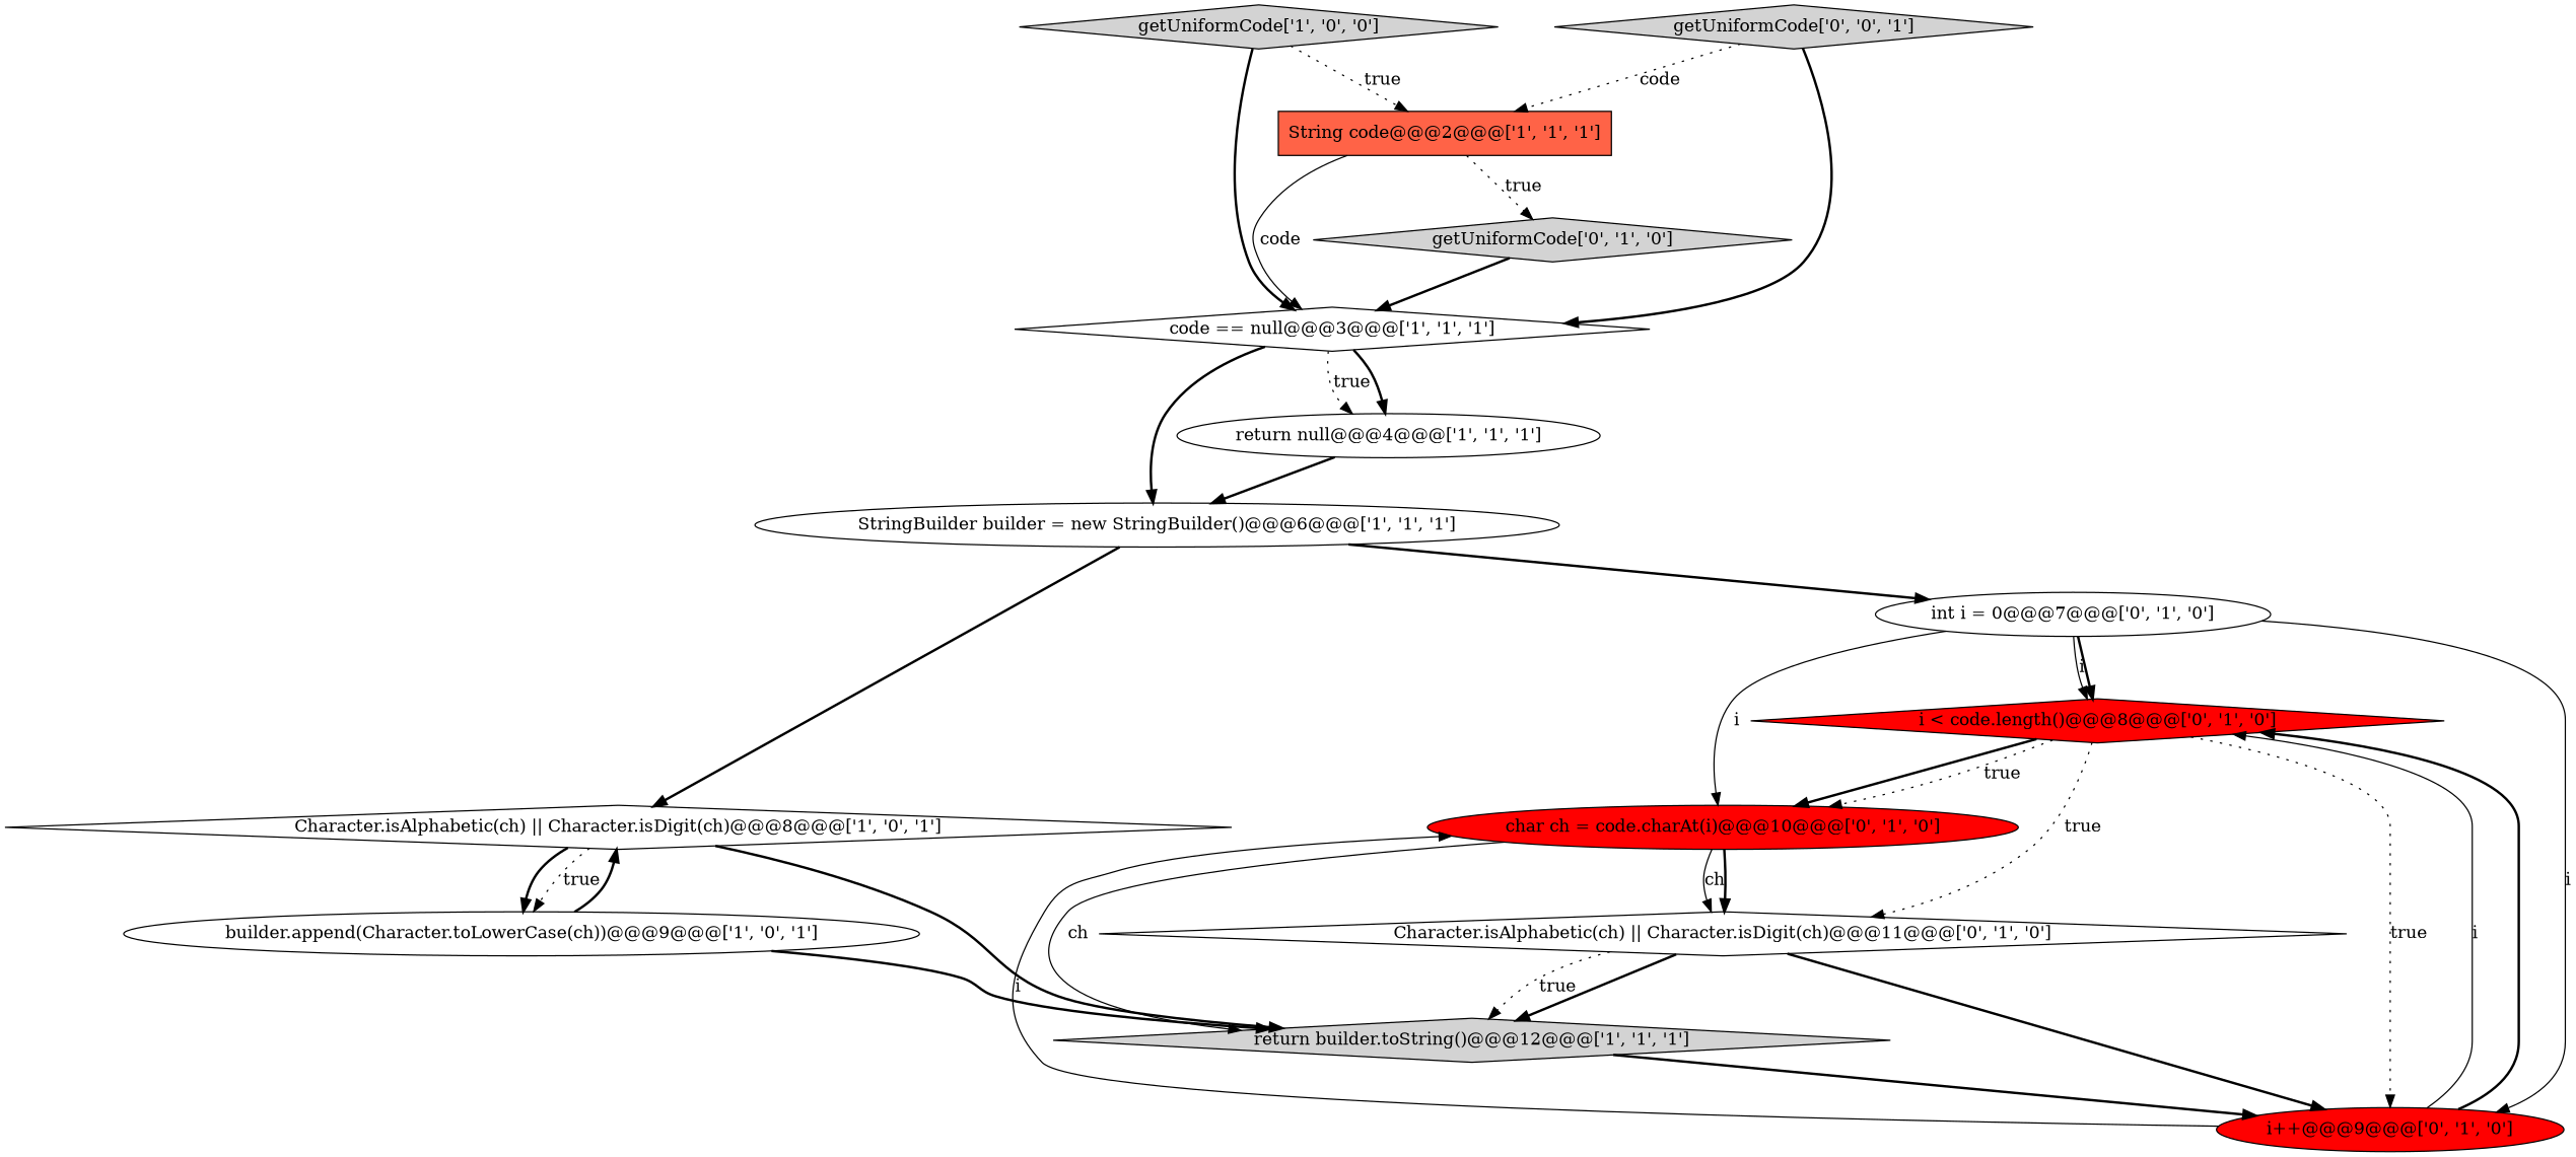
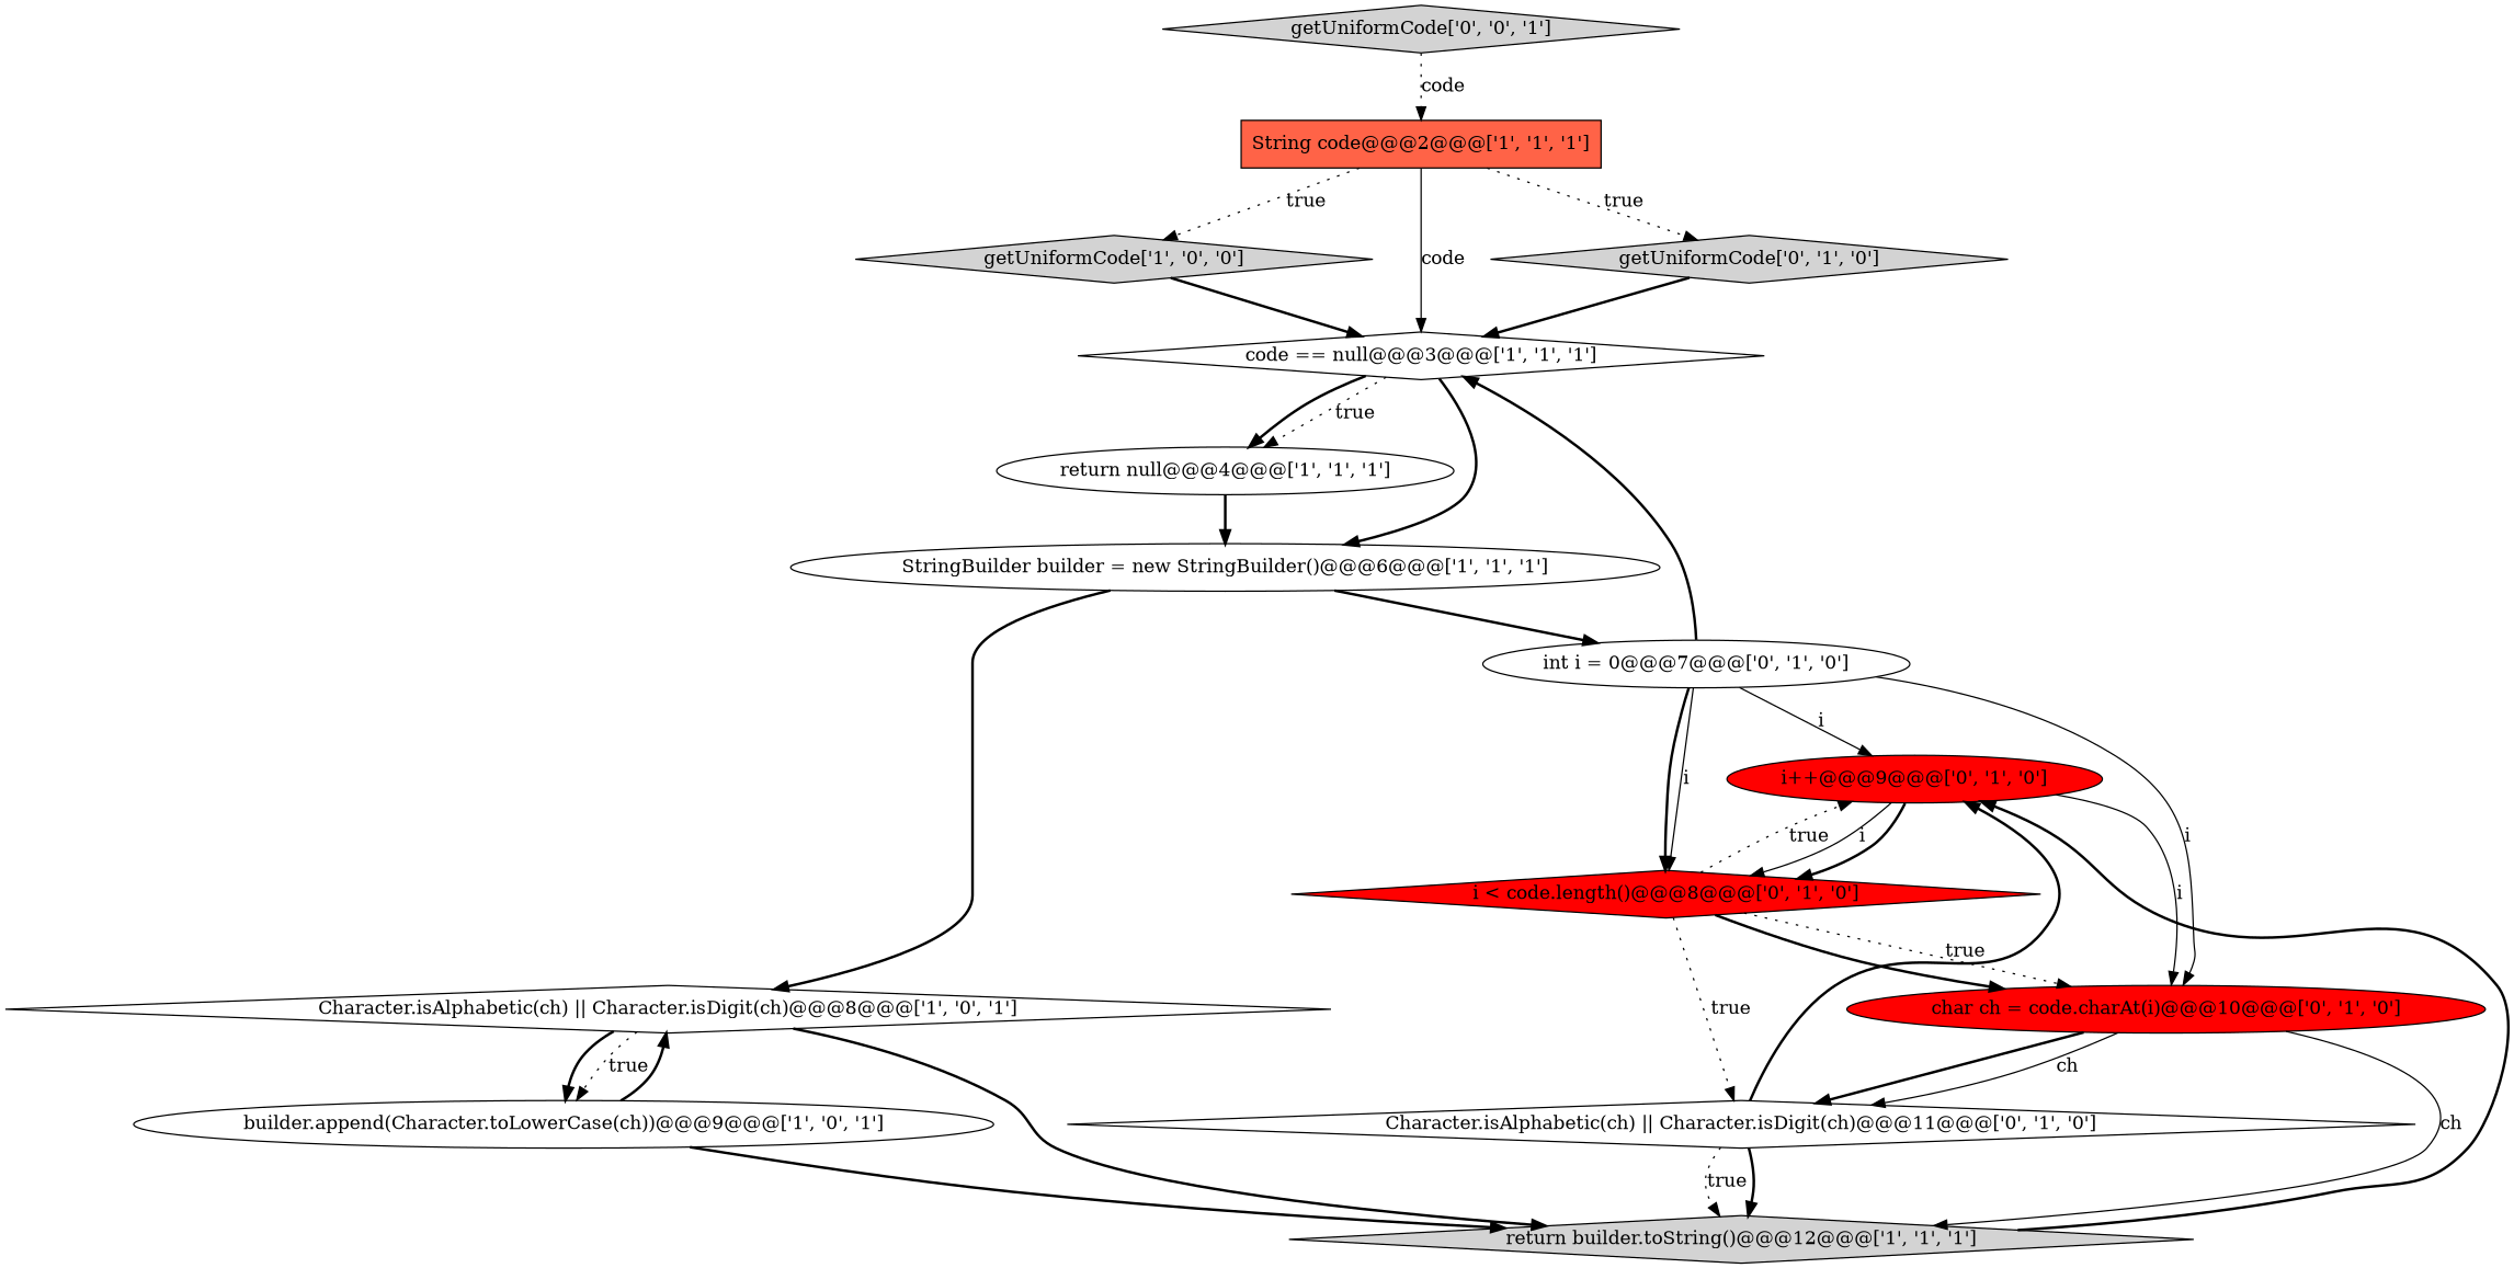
  digraph {
    node [fillcolor=white shape=diamond style=filled]
    edge [style=bold]
    n1 [fillcolor=lightgray label="getUniformCode['1', '0', '0']"]
    n2 [label="code == null@@@3@@@['1', '1', '1']"]
    n3 [fillcolor=tomato label="String code@@@2@@@['1', '1', '1']" shape=box]
    n4 [label="return null@@@4@@@['1', '1', '1']" shape=ellipse]
    n5 [label="StringBuilder builder = new StringBuilder()@@@6@@@['1', '1', '1']" shape=ellipse]
    n6 [fillcolor=lightgray label="getUniformCode['0', '1', '0']"]
    n7 [fillcolor=red label="i < code.length()@@@8@@@['0', '1', '0']"]
    n8 [fillcolor=red label="char ch = code.charAt(i)@@@10@@@['0', '1', '0']" shape=ellipse]
    n9 [label="Character.isAlphabetic(ch) || Character.isDigit(ch)@@@11@@@['0', '1', '0']"]
    n10 [fillcolor=red label="i++@@@9@@@['0', '1', '0']" shape=ellipse]
    n11 [fillcolor=lightgray label="return builder.toString()@@@12@@@['1', '1', '1']"]
    n12 [label="int i = 0@@@7@@@['0', '1', '0']" shape=ellipse]
    n13 [label="Character.isAlphabetic(ch) || Character.isDigit(ch)@@@8@@@['1', '0', '1']"]
    n14 [fillcolor=lightgray label="getUniformCode['0', '0', '1']"]
    n15 [label="builder.append(Character.toLowerCase(ch))@@@9@@@['1', '0', '1']" shape=ellipse]
    n1 -> n2
-   n1 -> n3 [label=true style=dotted]
+   n3 -> n1 [label=true style=dotted]
    n2 -> n4 [label=true style=dotted]
    n2 -> n4
    n2 -> n5
    n3 -> n2 [label=code style=solid]
    n3 -> n6 [label=true style=dotted]
    n4 -> n5
    n5 -> n12
    n5 -> n13
    n6 -> n2
    n7 -> n8
    n7 -> n8 [label=true style=dotted]
    n7 -> n9 [label=true style=dotted]
    n7 -> n10 [label=true style=dotted]
    n8 -> n9 [label=ch style=solid]
    n8 -> n9
    n8 -> n11 [label=ch style=solid]
    n9 -> n10
    n9 -> n11
    n9 -> n11 [label=true style=dotted]
    n10 -> n7 [label=i style=solid]
    n10 -> n7
    n10 -> n8 [label=i style=solid]
    n11 -> n10
    n12 -> n7 [label=i style=solid]
    n12 -> n7
    n12 -> n8 [label=i style=solid]
    n12 -> n10 [label=i style=solid]
    n13 -> n11
    n13 -> n15
    n13 -> n15 [label=true style=dotted]
-   n14 -> n2
+   n12 -> n2
    n14 -> n3 [label=code style=dotted]
    n15 -> n11
    n15 -> n13
  }
